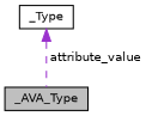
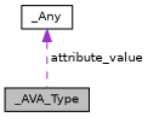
  digraph {
    node [color=black fontname=Helvetica fontsize=10 shape=record style=filled]
    n1 [fillcolor=grey75 fontcolor=black height=0.2 label=_AVA_Type width=0.4]
-   n2 [fillcolor=white height=0.2 label=_Type width=0.4]
+   n2 [fillcolor=white height=0.2 label=_Any width=0.4]
    n2 -> n1 [color=darkorchid3 dir=back fontname=Helvetica fontsize=10 label=" attribute_value" labelfontname=Helvetica labelfontsize=10 style=dashed]
  }
